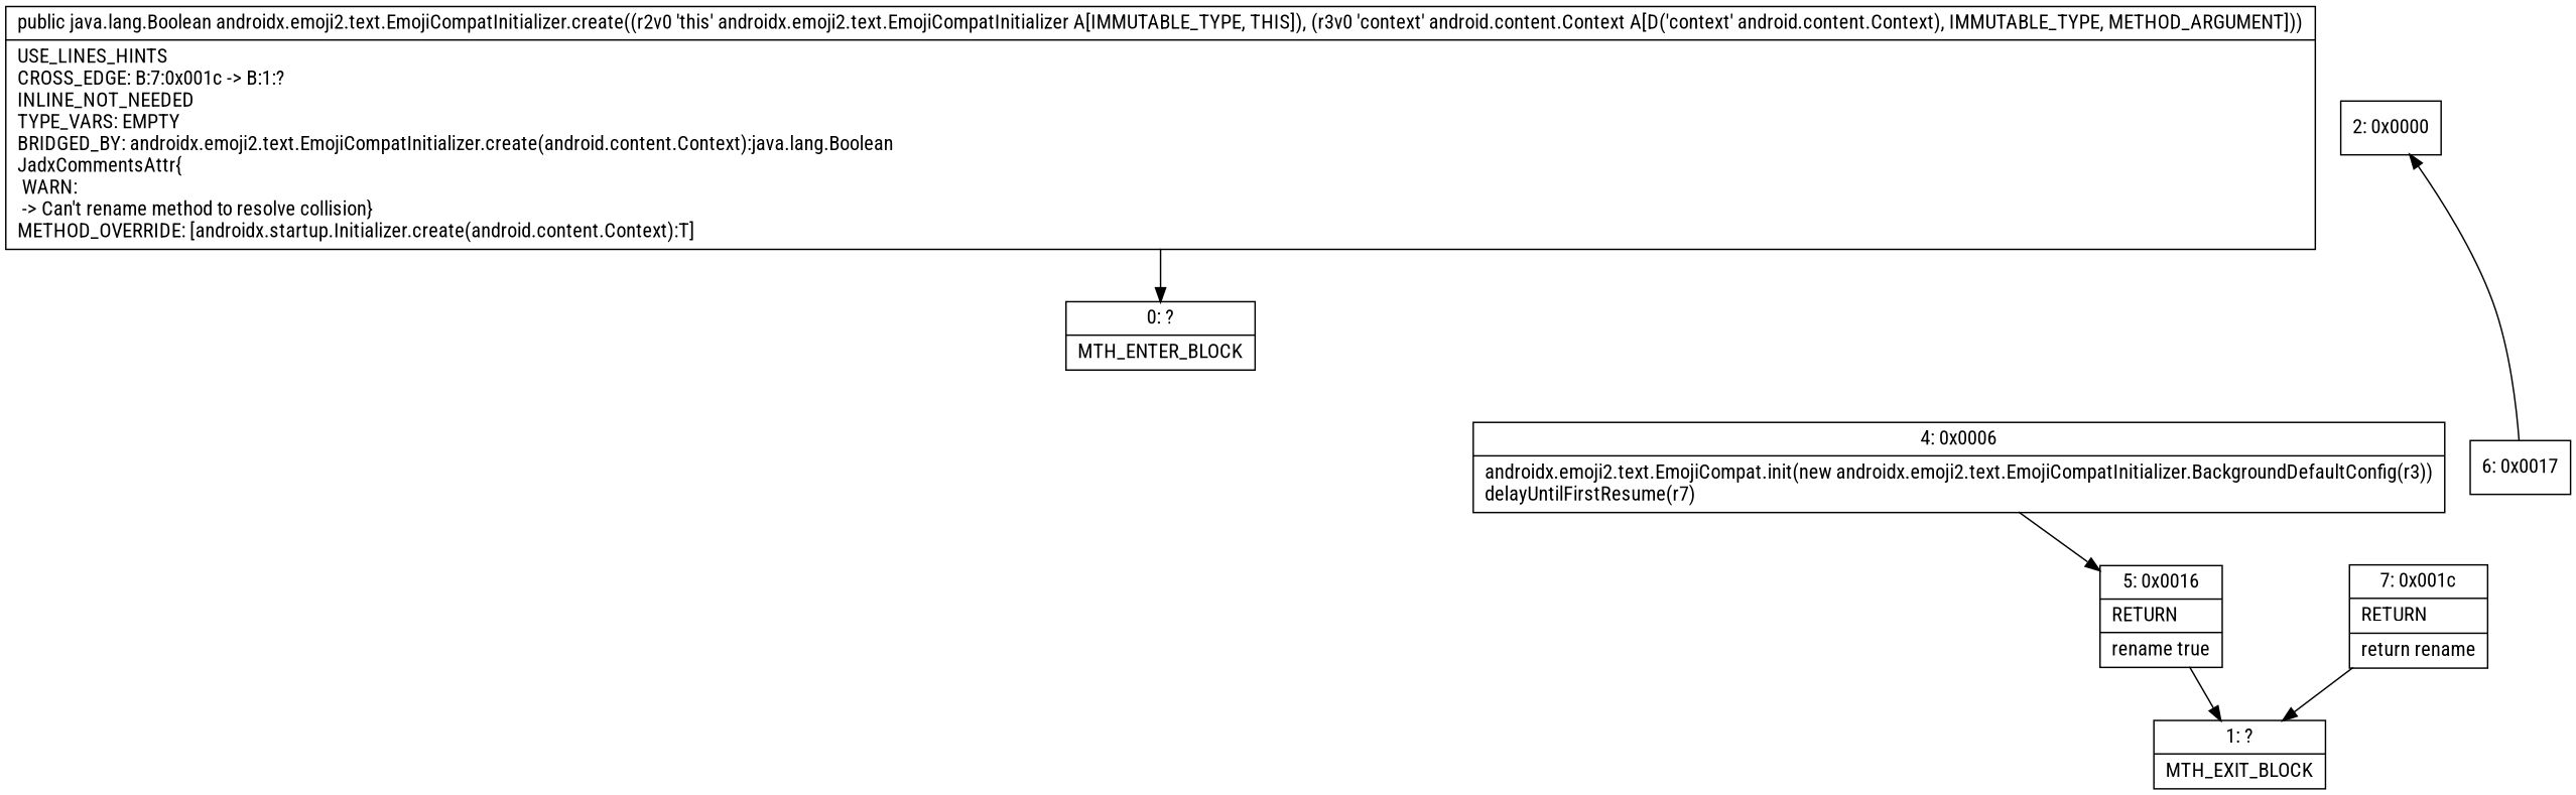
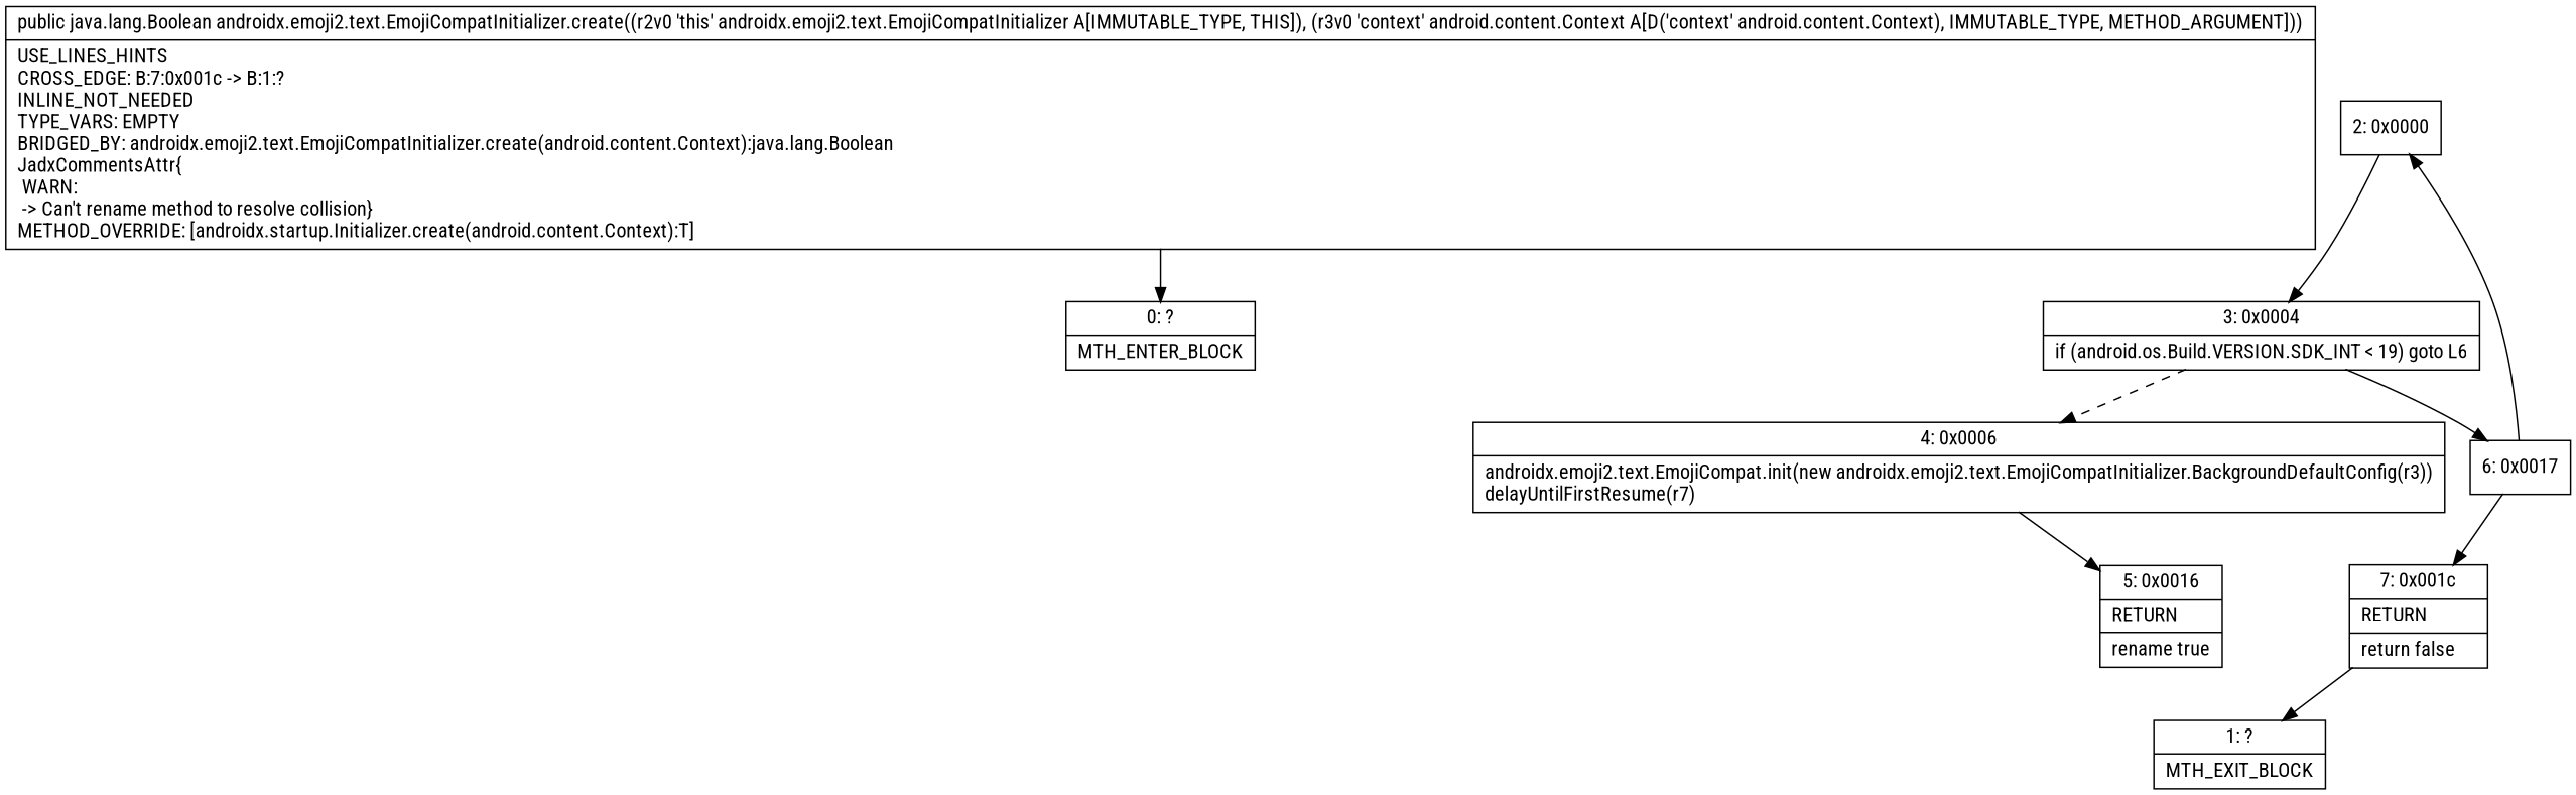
  digraph {
    fontname="Roboto Condensed"
    node [fontname="Roboto Condensed" shape=record]
    edge [fontname="Roboto Condensed"]
    n1 [label="{0\:\ ?|MTH_ENTER_BLOCK\l}"]
    n2 [label="{2\:\ 0x0000}"]
+   n3 [label="{3\:\ 0x0004|if (android.os.Build.VERSION.SDK_INT \< 19) goto L6\l}"]
    n4 [label="{4\:\ 0x0006|androidx.emoji2.text.EmojiCompat.init(new androidx.emoji2.text.EmojiCompatInitializer.BackgroundDefaultConfig(r3))\ldelayUntilFirstResume(r7)\l}"]
    n5 [label="{6\:\ 0x0017}"]
    n6 [label="{5\:\ 0x0016|RETURN\l|rename true\l}"]
-   n7 [label="{7\:\ 0x001c|RETURN\l|return rename\l}"]
+   n7 [label="{7\:\ 0x001c|RETURN\l|return false\l}"]
    n8 [label="{1\:\ ?|MTH_EXIT_BLOCK\l}"]
    n9 [label="{public java.lang.Boolean androidx.emoji2.text.EmojiCompatInitializer.create((r2v0 'this' androidx.emoji2.text.EmojiCompatInitializer A[IMMUTABLE_TYPE, THIS]), (r3v0 'context' android.content.Context A[D('context' android.content.Context), IMMUTABLE_TYPE, METHOD_ARGUMENT]))  | USE_LINES_HINTS\lCROSS_EDGE: B:7:0x001c \-\> B:1:?\lINLINE_NOT_NEEDED\lTYPE_VARS: EMPTY\lBRIDGED_BY: androidx.emoji2.text.EmojiCompatInitializer.create(android.content.Context):java.lang.Boolean\lJadxCommentsAttr\{\l WARN: \l \-\> Can't rename method to resolve collision\}\lMETHOD_OVERRIDE: [androidx.startup.Initializer.create(android.content.Context):T]\l}"]
+   n2 -> n3
+   n3 -> n4 [style=dashed]
+   n3 -> n5
    n4 -> n6
    n5 -> n2
-   n6 -> n8
+   n5 -> n7
    n7 -> n8
    n9 -> n1
  }
